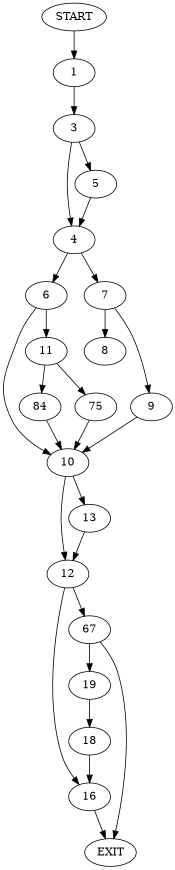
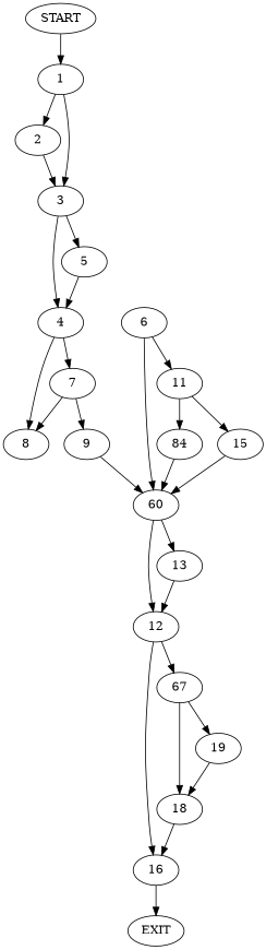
  digraph {
    n1 [label=START]
    1
+   2
    3
    n5 [label=EXIT]
    4
    5
    6
    7
-   10
+   10 [label=60]
    11
    8
    9
    12
    13
    n16 [label=84]
-   15 [label=75]
+   15
    16
    n19 [label=67]
    18
    19
    n1 -> 1
+   1 -> 2
    1 -> 3
+   2 -> 3
    3 -> 4
    3 -> 5
-   4 -> 6
+   4 -> 8
    4 -> 7
    5 -> 4
    6 -> 10
    6 -> 11
    7 -> 8
    7 -> 9
    10 -> 12
    10 -> 13
    11 -> n16
    11 -> 15
    9 -> 10
    12 -> 16
    12 -> n19
    13 -> 12
    n16 -> 10
    15 -> 10
    16 -> n5
-   n19 -> n5
+   n19 -> 18
    n19 -> 19
    18 -> 16
    19 -> 18
  }
